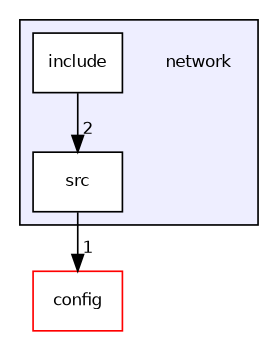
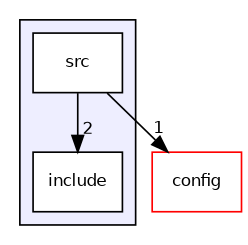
  digraph {
    compound=true
    node [fontname=Helvetica fontsize=10 shape=box color=black]
    edge [labeldistance=1.5 labelfontname=Helvetica labelfontsize=10]
-   n1 [label=network shape=plaintext color=""]
    n2 [fillcolor=white label=include style=filled]
    n3 [fillcolor=white label=src style=filled]
    n4 [color=red label=config]
    subgraph cluster_1 {
      bgcolor="#eeeeff"
      pencolor=black
-     n1
      n2
      n3
    }
-   n2 -> n3 [headlabel=2]
+   n3 -> n2 [headlabel=2]
    n3 -> n4 [headlabel=1]
  }
